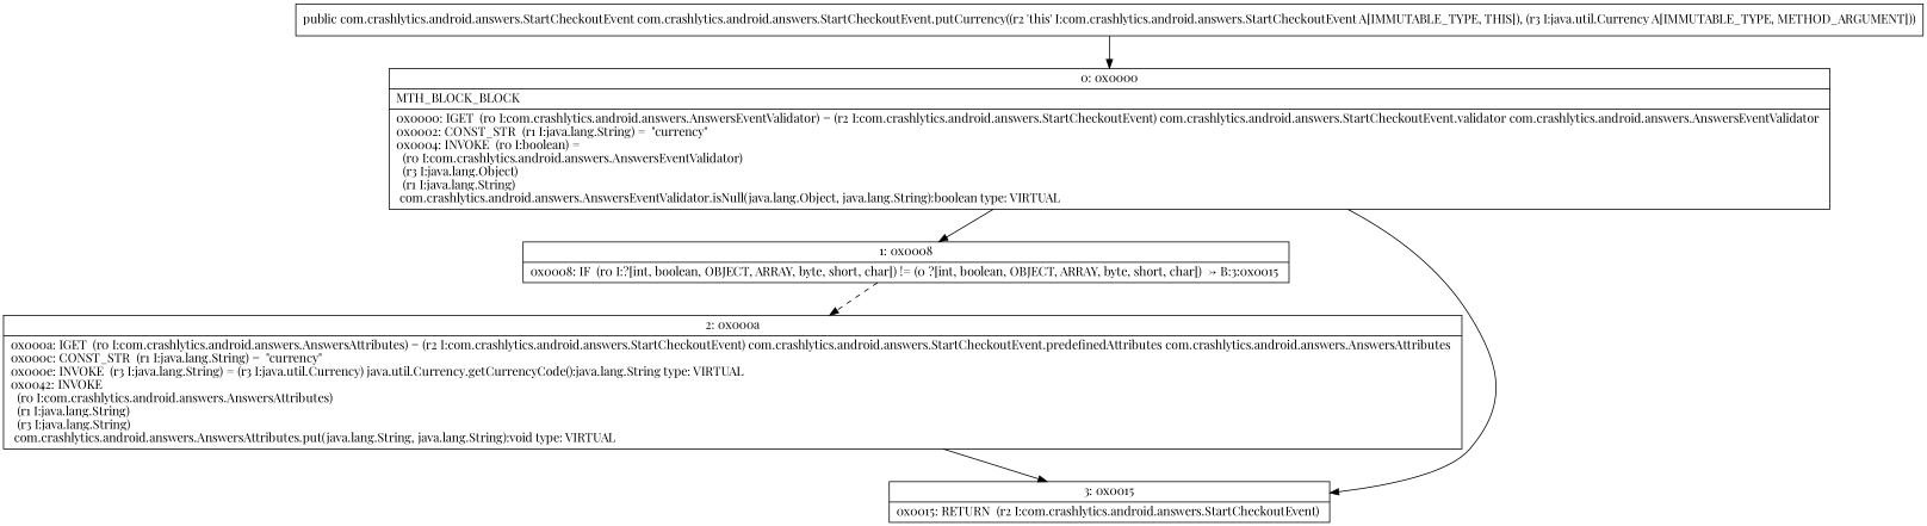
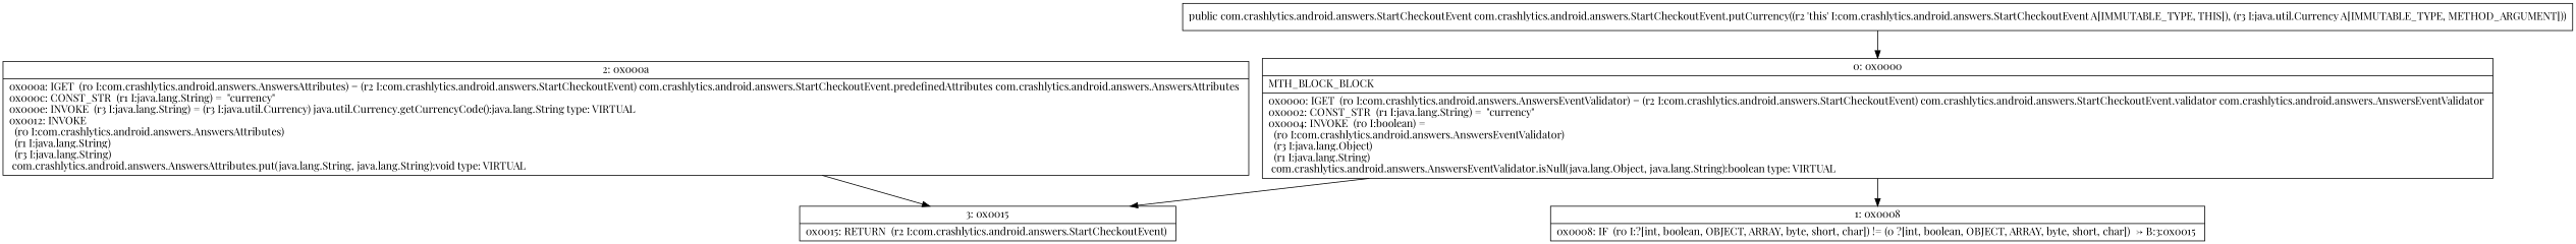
  digraph {
    fontname="Playfair Display"
    node [fontname="Playfair Display" shape=record]
    edge [fontname="Playfair Display"]
    n1 [label="{0\:\ 0x0000|MTH_BLOCK_BLOCK\l|0x0000: IGET  (r0 I:com.crashlytics.android.answers.AnswersEventValidator) = (r2 I:com.crashlytics.android.answers.StartCheckoutEvent) com.crashlytics.android.answers.StartCheckoutEvent.validator com.crashlytics.android.answers.AnswersEventValidator \l0x0002: CONST_STR  (r1 I:java.lang.String) =  \"currency\" \l0x0004: INVOKE  (r0 I:boolean) = \l  (r0 I:com.crashlytics.android.answers.AnswersEventValidator)\l  (r3 I:java.lang.Object)\l  (r1 I:java.lang.String)\l com.crashlytics.android.answers.AnswersEventValidator.isNull(java.lang.Object, java.lang.String):boolean type: VIRTUAL \l}"]
    n2 [label="{1\:\ 0x0008|0x0008: IF  (r0 I:?[int, boolean, OBJECT, ARRAY, byte, short, char]) != (0 ?[int, boolean, OBJECT, ARRAY, byte, short, char])  \-\> B:3:0x0015 \l}"]
    n3 [label="{3\:\ 0x0015|0x0015: RETURN  (r2 I:com.crashlytics.android.answers.StartCheckoutEvent) \l}"]
-   n4 [label="{2\:\ 0x000a|0x000a: IGET  (r0 I:com.crashlytics.android.answers.AnswersAttributes) = (r2 I:com.crashlytics.android.answers.StartCheckoutEvent) com.crashlytics.android.answers.StartCheckoutEvent.predefinedAttributes com.crashlytics.android.answers.AnswersAttributes \l0x000c: CONST_STR  (r1 I:java.lang.String) =  \"currency\" \l0x000e: INVOKE  (r3 I:java.lang.String) = (r3 I:java.util.Currency) java.util.Currency.getCurrencyCode():java.lang.String type: VIRTUAL \l0x0042: INVOKE  \l  (r0 I:com.crashlytics.android.answers.AnswersAttributes)\l  (r1 I:java.lang.String)\l  (r3 I:java.lang.String)\l com.crashlytics.android.answers.AnswersAttributes.put(java.lang.String, java.lang.String):void type: VIRTUAL \l}"]
+   n4 [label="{2\:\ 0x000a|0x000a: IGET  (r0 I:com.crashlytics.android.answers.AnswersAttributes) = (r2 I:com.crashlytics.android.answers.StartCheckoutEvent) com.crashlytics.android.answers.StartCheckoutEvent.predefinedAttributes com.crashlytics.android.answers.AnswersAttributes \l0x000c: CONST_STR  (r1 I:java.lang.String) =  \"currency\" \l0x000e: INVOKE  (r3 I:java.lang.String) = (r3 I:java.util.Currency) java.util.Currency.getCurrencyCode():java.lang.String type: VIRTUAL \l0x0012: INVOKE  \l  (r0 I:com.crashlytics.android.answers.AnswersAttributes)\l  (r1 I:java.lang.String)\l  (r3 I:java.lang.String)\l com.crashlytics.android.answers.AnswersAttributes.put(java.lang.String, java.lang.String):void type: VIRTUAL \l}"]
    n5 [label="{public com.crashlytics.android.answers.StartCheckoutEvent com.crashlytics.android.answers.StartCheckoutEvent.putCurrency((r2 'this' I:com.crashlytics.android.answers.StartCheckoutEvent A[IMMUTABLE_TYPE, THIS]), (r3 I:java.util.Currency A[IMMUTABLE_TYPE, METHOD_ARGUMENT])) }"]
    n1 -> n2
    n1 -> n3
-   n2 -> n4 [style=dashed]
    n4 -> n3
    n5 -> n1
  }
